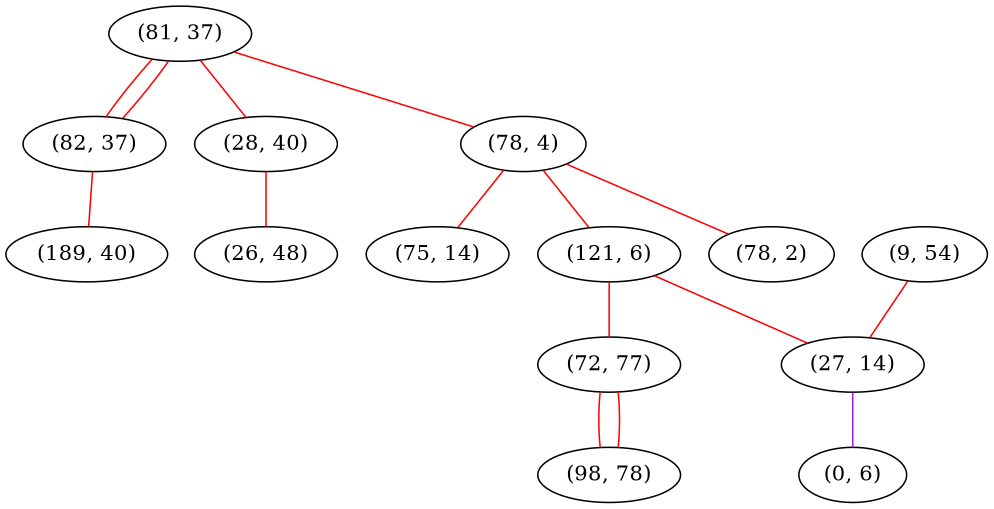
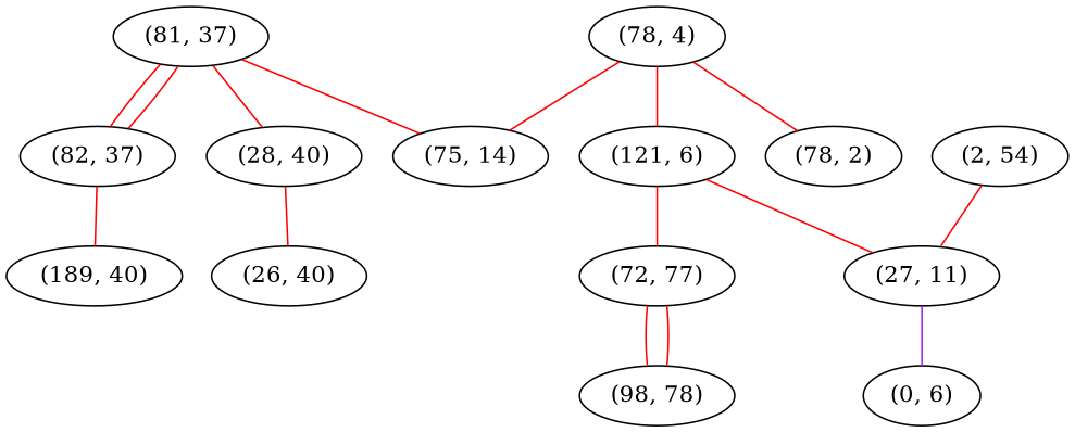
  graph {
    edge [color=red weight=1]
    "(81, 37)"
    "(82, 37)"
    "(28, 40)"
    "(75, 14)"
    n5 [label="(189, 40)"]
-   "(26, 40)" [label="(26, 48)"]
+   "(26, 40)"
    n7 [label="(98, 78)"]
    "(78, 4)"
    "(121, 6)"
    "(78, 2)"
-   "(27, 11)" [label="(27, 14)"]
+   "(27, 11)"
    n12 [label="(72, 77)"]
    n13 [label="(0, 6)"]
-   "(2, 54)" [label="(9, 54)"]
+   "(2, 54)"
    "(81, 37)" -- "(82, 37)"
    "(81, 37)" -- "(82, 37)"
    "(81, 37)" -- "(28, 40)"
-   "(81, 37)" -- "(78, 4)"
+   "(81, 37)" -- "(75, 14)"
    "(82, 37)" -- n5
    "(28, 40)" -- "(26, 40)"
    "(78, 4)" -- "(75, 14)"
    "(78, 4)" -- "(121, 6)"
    "(78, 4)" -- "(78, 2)"
    "(121, 6)" -- "(27, 11)"
    "(121, 6)" -- n12
    "(27, 11)" -- n13 [color=purple weight=4]
    n12 -- n7
    n12 -- n7
    "(2, 54)" -- "(27, 11)"
  }
